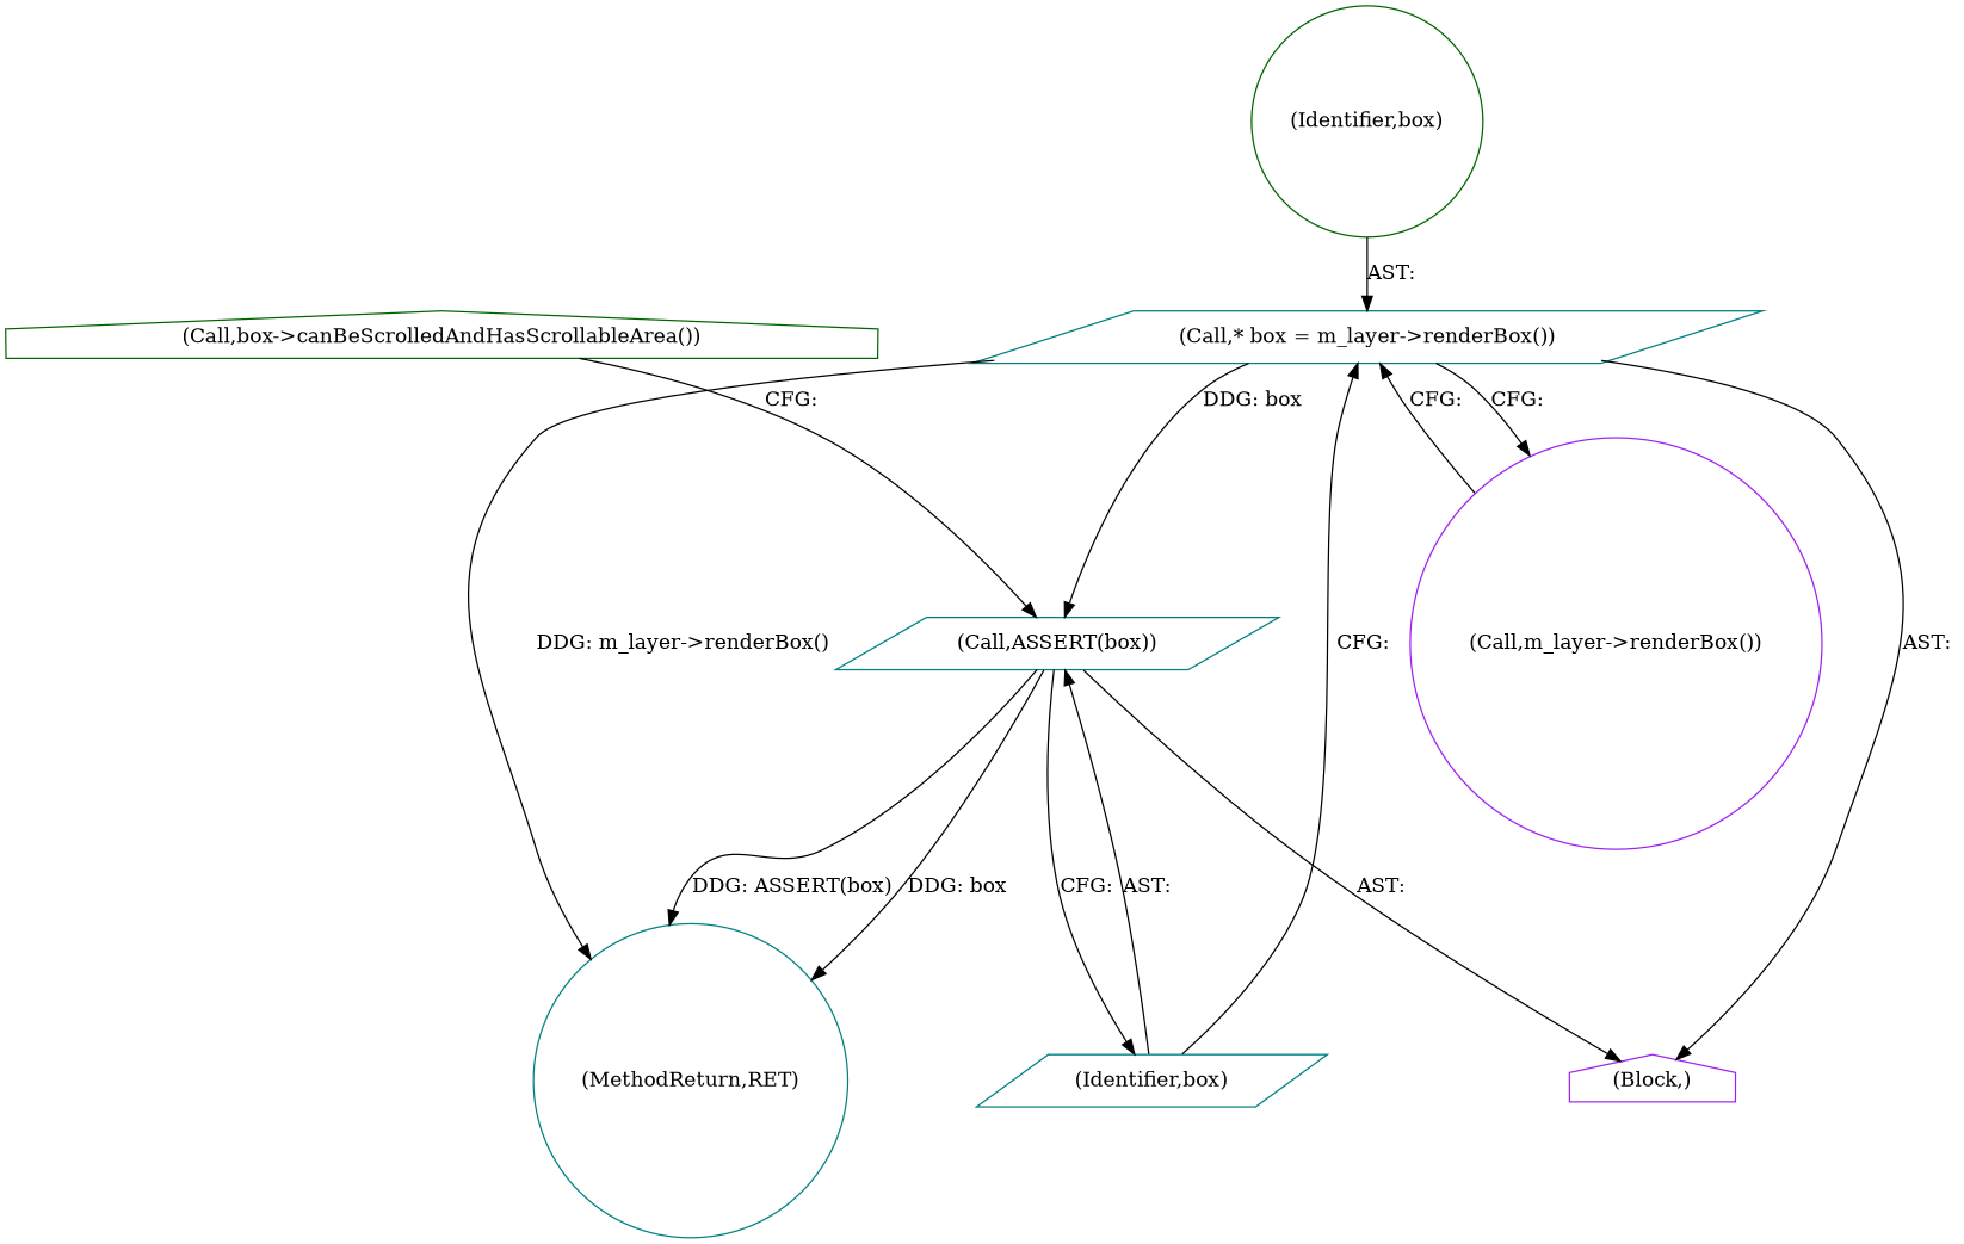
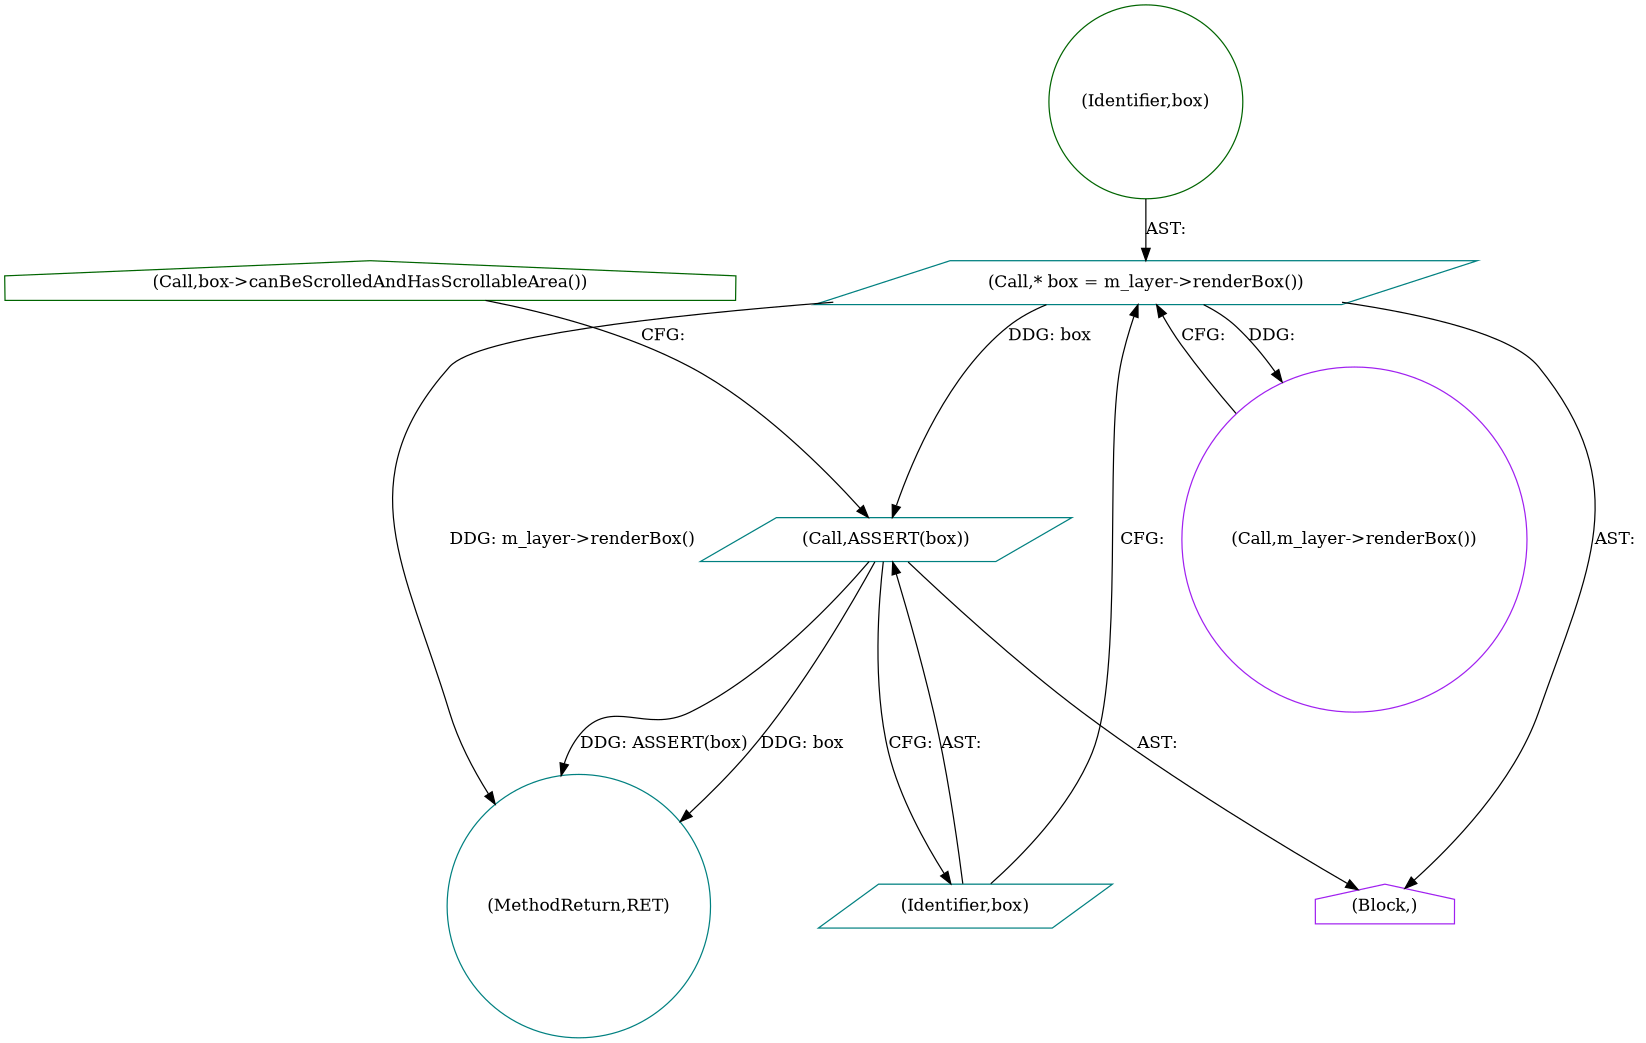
  digraph {
    node [color=teal shape=parallelogram]
    n1 [label="(Call,* box = m_layer->renderBox())"]
    n2 [label="(Call,ASSERT(box))"]
    n3 [color=purple label="(Block,)" shape=house]
    n4 [label="(MethodReturn,RET)" shape=circle]
    n5 [color=purple label="(Call,m_layer->renderBox())" shape=circle]
    n6 [label="(Identifier,box)"]
    n7 [color=darkgreen label="(Call,box->canBeScrolledAndHasScrollableArea())" shape=house]
    n8 [color=darkgreen label="(Identifier,box)" shape=circle]
    n1 -> n2 [label="DDG: box"]
    n1 -> n3 [label="AST: "]
    n1 -> n4 [label="DDG: m_layer->renderBox()"]
-   n1 -> n5 [label="CFG: "]
+   n1 -> n5 [label="DDG: "]
    n2 -> n3 [label="AST: "]
    n2 -> n4 [label="DDG: ASSERT(box)"]
    n2 -> n4 [label="DDG: box"]
    n2 -> n6 [label="CFG: "]
    n5 -> n1 [label="CFG: "]
    n6 -> n1 [label="CFG: "]
    n6 -> n2 [label="AST: "]
    n7 -> n2 [label="CFG: "]
    n8 -> n1 [label="AST: "]
  }
